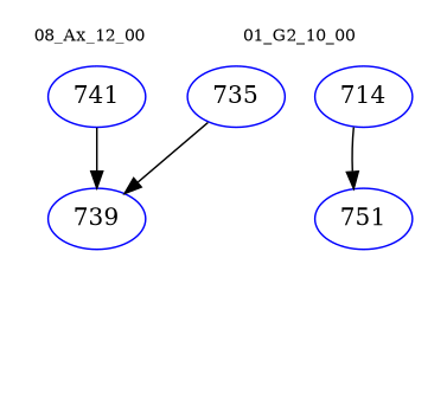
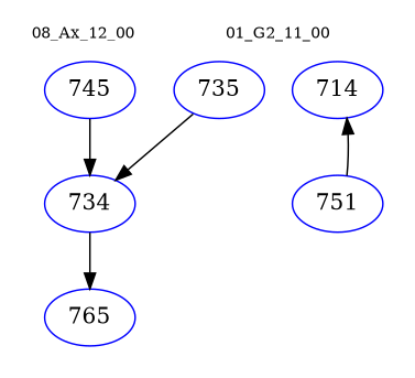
  digraph {
    node [color=blue]
    edge [color=black]
-   n1 [label=741]
-   n2 [label=739]
+   n1 [label=745]
+   n2 [label=734]
+   n3 [label=765]
    n4 [label=735]
    n5 [label=714]
    n6 [label=751]
    subgraph cluster_1 {
      color=white
      fontsize=10
      label="08_Ax_12_00"
      n1
      n2
+     n3
    }
    subgraph cluster_2 {
      color=white
      fontsize=10
-     label="01_G2_10_00"
+     label="01_G2_11_00"
      n4
      n5
      n6
    }
    n1 -> n2
+   n2 -> n3
    n4 -> n2
-   n5 -> n6
+   n6 -> n5
  }
